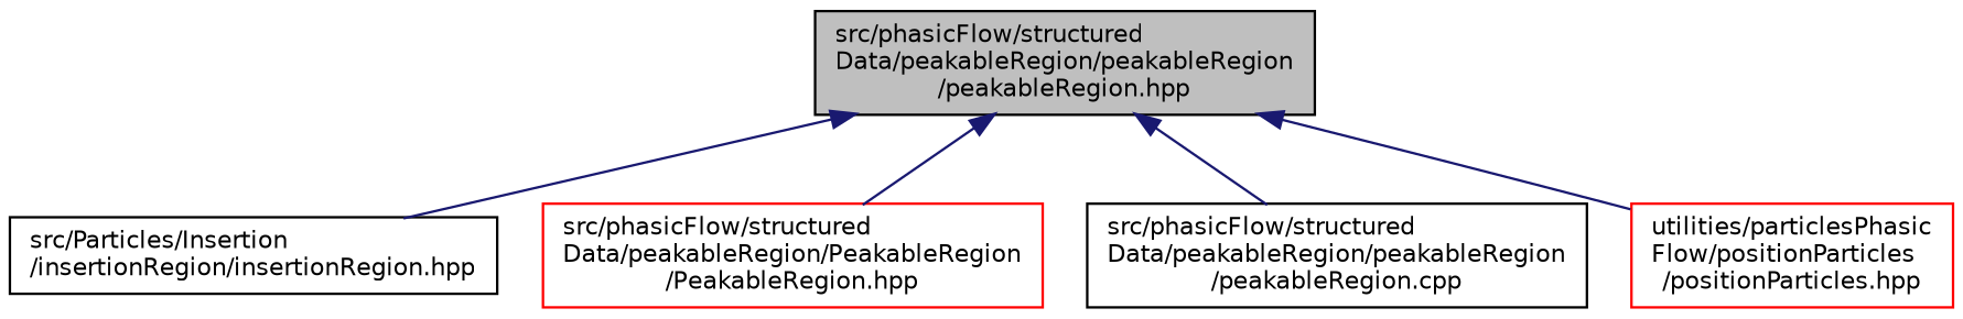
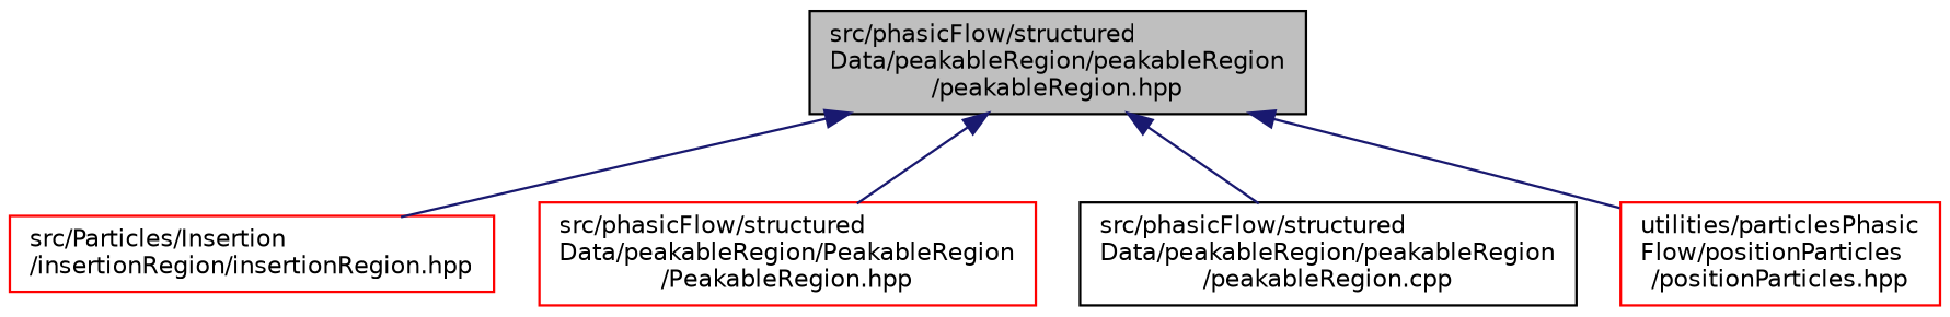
  digraph {
    node [color=red fillcolor=white fontname=Helvetica fontsize=10 shape=record style=filled]
    edge [color=midnightblue dir=back fontname=Helvetica fontsize=10 labelfontname=Helvetica labelfontsize=10 style=solid]
    n1 [color=black fillcolor=grey75 fontcolor=black height=0.2 label="src/phasicFlow/structured\lData/peakableRegion/peakableRegion\l/peakableRegion.hpp" width=0.4]
-   n2 [color=black height=0.2 label="src/Particles/Insertion\l/insertionRegion/insertionRegion.hpp" width=0.4]
+   n2 [height=0.2 label="src/Particles/Insertion\l/insertionRegion/insertionRegion.hpp" width=0.4]
    n3 [height=0.2 label="src/phasicFlow/structured\lData/peakableRegion/PeakableRegion\l/PeakableRegion.hpp" width=0.4]
    n4 [color=black height=0.2 label="src/phasicFlow/structured\lData/peakableRegion/peakableRegion\l/peakableRegion.cpp" width=0.4]
    n5 [height=0.2 label="utilities/particlesPhasic\lFlow/positionParticles\l/positionParticles.hpp" width=0.4]
    n1 -> n2
    n1 -> n3
    n1 -> n4
    n1 -> n5
  }
